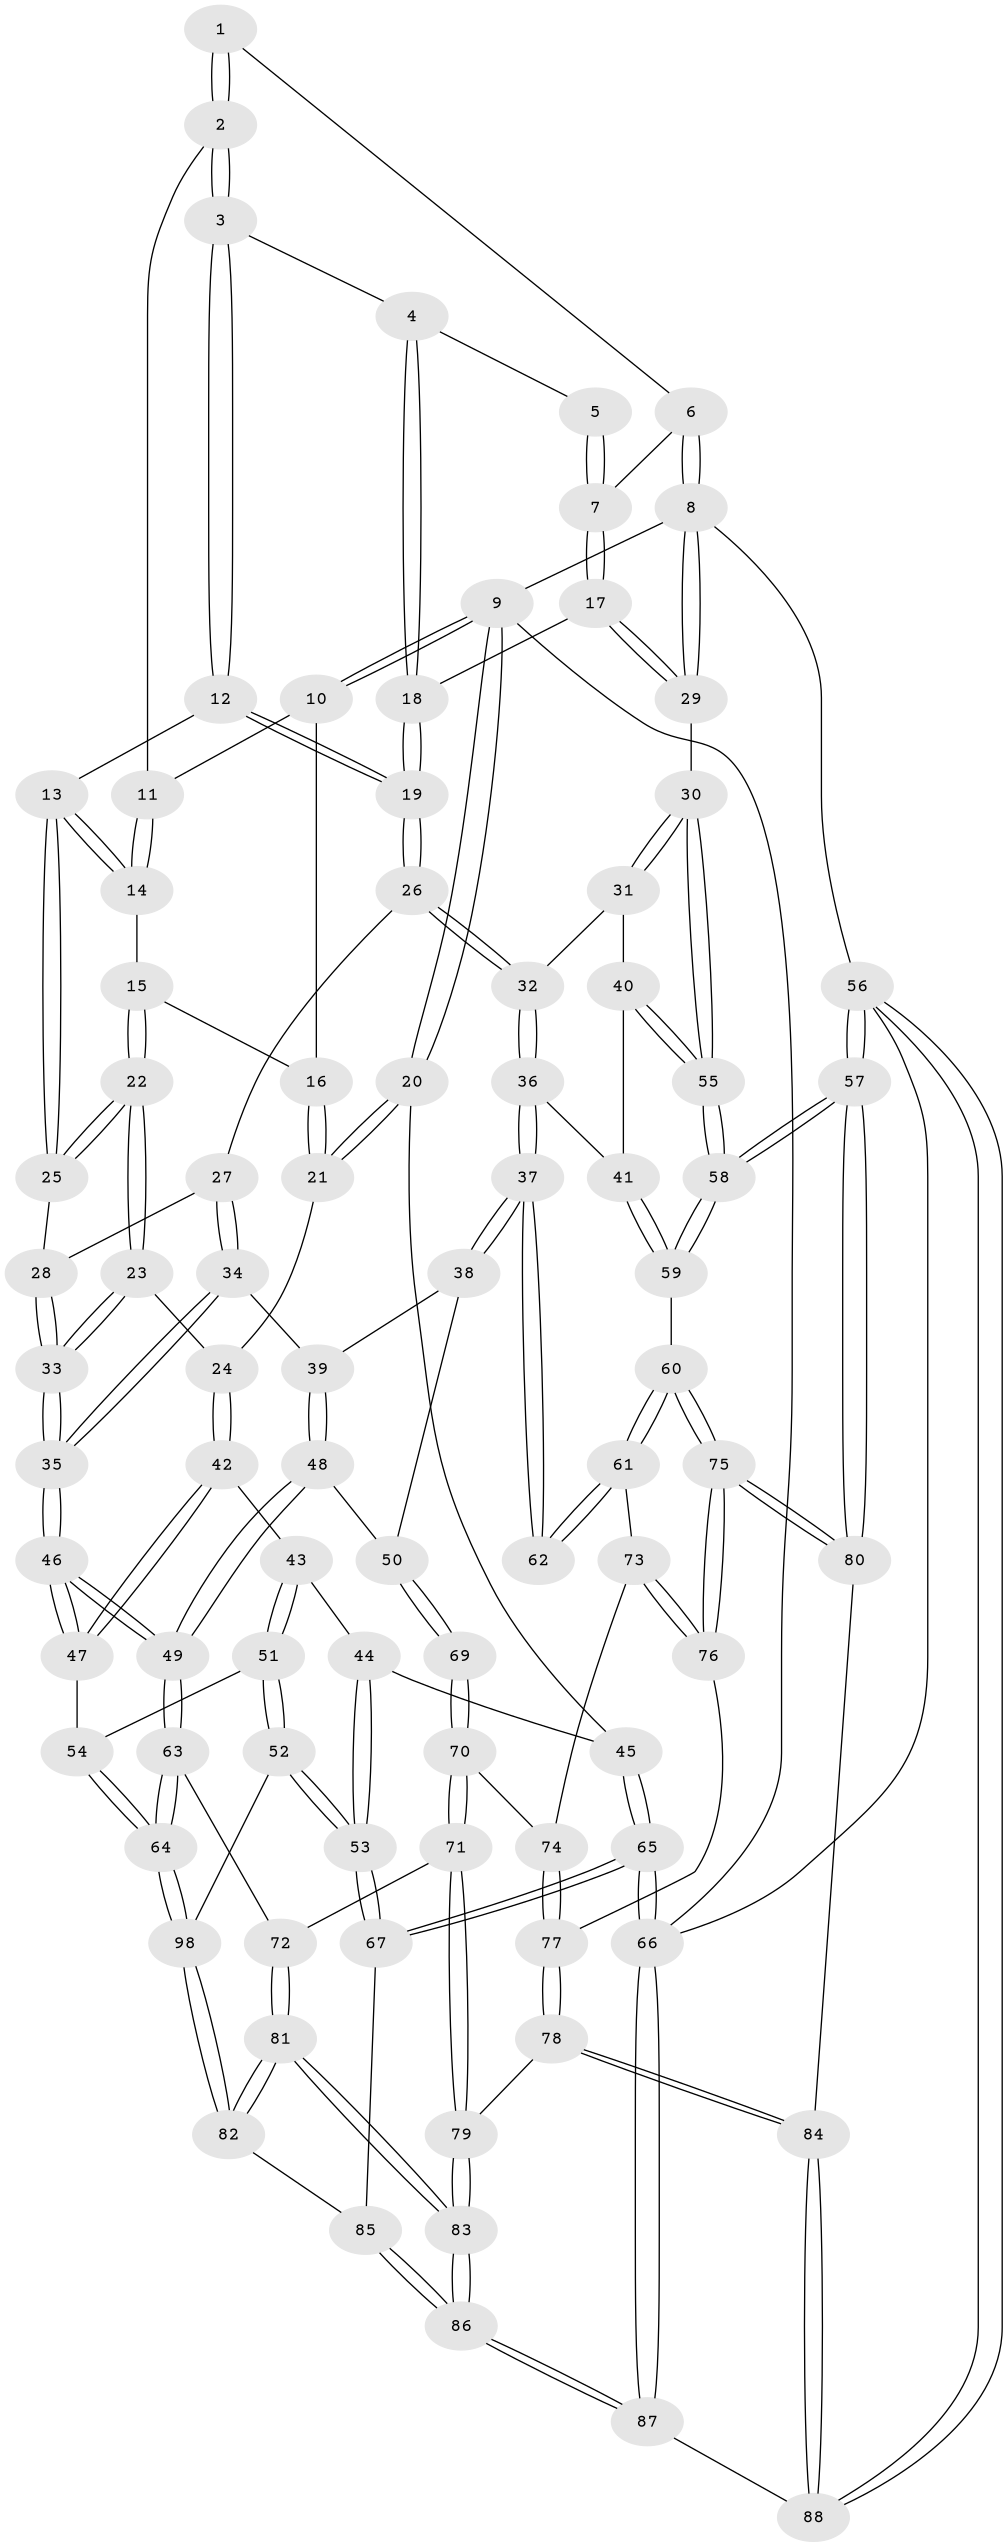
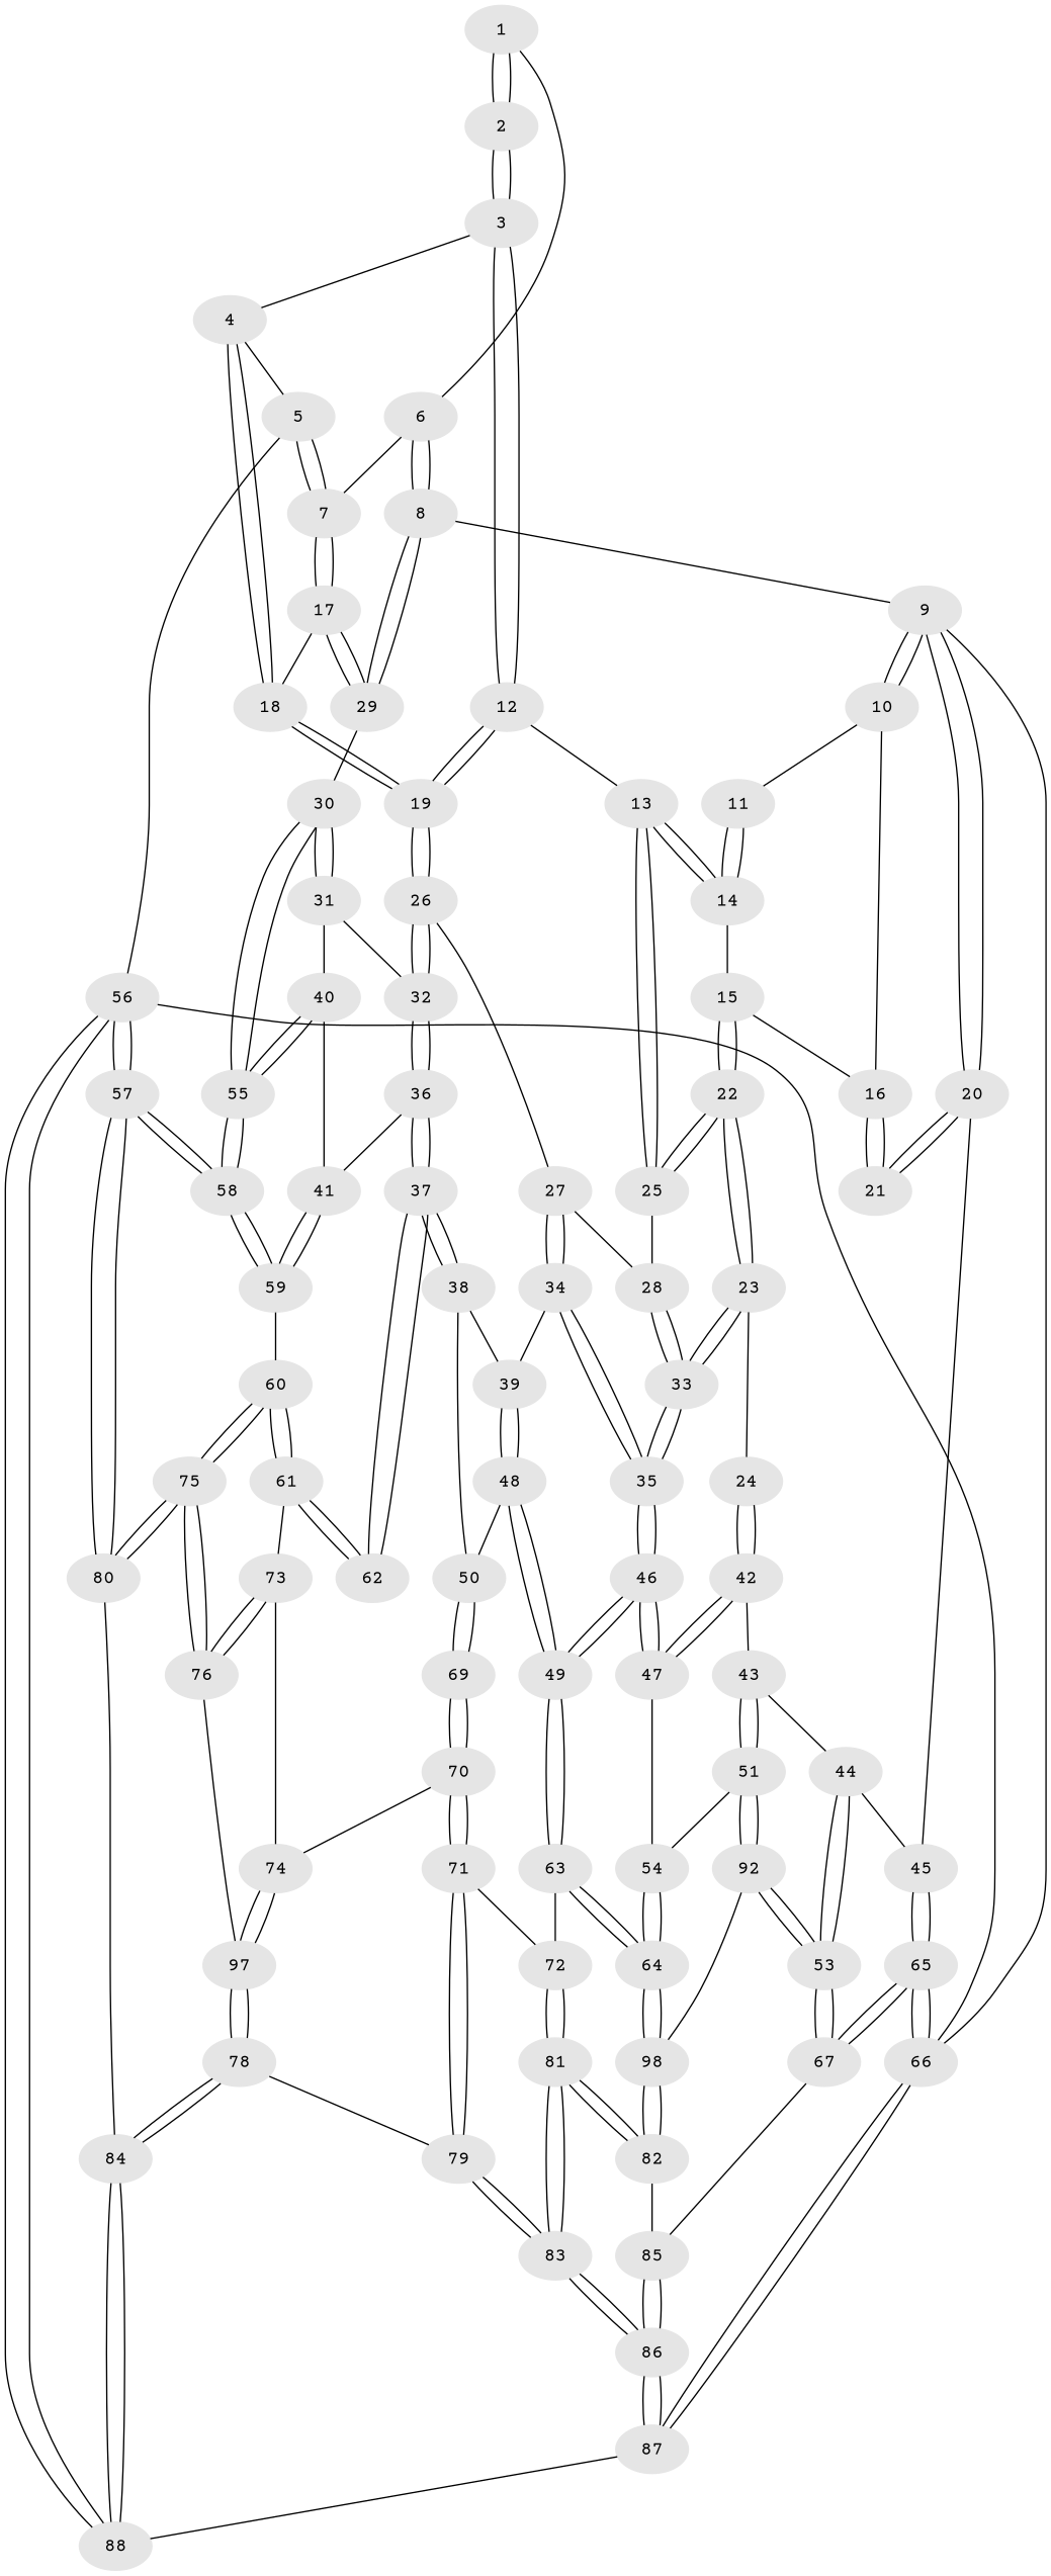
  graph {
    fontname="Courier Prime"
    node [color=gray90 fontname="Courier Prime" style=filled]
    edge [fontname="Courier Prime"]
    1
    2
    6
    3
    11
    7
    8
    4
    12
    14
    5
    18
    13
    19
    17
    9
    29
    56
    10
    20
    66
    30
    57
    88
    16
    21
    45
    87
    15
    25
    26
    28
    22
    23
    24
    27
    32
    65
    42
    33
    35
    43
    47
    34
    36
    39
    31
    55
    40
    58
    41
    37
    46
    48
    49
    38
    62
    59
    50
    69
    60
    44
    51
    54
    53
-   52
+   52 [label=92]
    67
    63
    64
    72
    70
    n72 [label=98]
    82
    85
    80
    84
    61
    75
    73
    76
    74
    81
    86
    71
    79
-   77
+   77 [label=97]
    83
    78
    1 -- 2
    1 -- 2
    1 -- 6
    2 -- 3
    2 -- 3
-   2 -- 11
    6 -- 7
    6 -- 8
    6 -- 8
    3 -- 4
    3 -- 12
    3 -- 12
    11 -- 14
    11 -- 14
    7 -- 17
    7 -- 17
    8 -- 9
    8 -- 29
    8 -- 29
-   8 -- 56
+   5 -- 56
    4 -- 5
    4 -- 18
    4 -- 18
    12 -- 13
    12 -- 19
    12 -- 19
    14 -- 15
    5 -- 7
    5 -- 7
    18 -- 19
    18 -- 19
    13 -- 14
    13 -- 14
    13 -- 25
    13 -- 25
    19 -- 26
    19 -- 26
    17 -- 18
    17 -- 29
    17 -- 29
    9 -- 10
    9 -- 10
    9 -- 20
    9 -- 20
    9 -- 66
    29 -- 30
    56 -- 66
    56 -- 57
    56 -- 57
    56 -- 88
    56 -- 88
    10 -- 11
    10 -- 16
    20 -- 21
    20 -- 21
    20 -- 45
    66 -- 87
    66 -- 87
    30 -- 31
    30 -- 31
    30 -- 55
    30 -- 55
    57 -- 58
    57 -- 58
    57 -- 80
    57 -- 80
    16 -- 21
    16 -- 21
-   21 -- 24
    45 -- 65
    45 -- 65
    87 -- 88
    15 -- 16
    15 -- 22
    15 -- 22
    25 -- 28
    26 -- 27
    26 -- 32
    26 -- 32
    28 -- 33
    28 -- 33
    22 -- 25
    22 -- 25
    22 -- 23
    22 -- 23
    23 -- 24
    23 -- 33
    23 -- 33
    24 -- 42
    24 -- 42
    27 -- 28
    27 -- 34
    27 -- 34
    32 -- 36
    32 -- 36
    65 -- 66
    65 -- 66
    65 -- 67
    65 -- 67
    42 -- 43
    42 -- 47
    42 -- 47
    33 -- 35
    33 -- 35
    35 -- 46
    35 -- 46
    43 -- 44
    43 -- 51
    43 -- 51
    47 -- 54
    34 -- 35
    34 -- 35
    34 -- 39
    36 -- 41
    36 -- 37
    36 -- 37
    39 -- 48
    39 -- 48
    31 -- 32
    31 -- 40
    55 -- 58
    55 -- 58
    40 -- 55
    40 -- 55
    40 -- 41
    58 -- 59
    58 -- 59
    41 -- 59
    41 -- 59
    37 -- 38
    37 -- 38
    37 -- 62
    37 -- 62
    46 -- 47
    46 -- 47
    46 -- 49
    46 -- 49
    48 -- 49
    48 -- 49
    48 -- 50
    49 -- 63
    49 -- 63
    38 -- 39
    38 -- 50
    59 -- 60
    50 -- 69
    50 -- 69
    69 -- 70
    69 -- 70
    60 -- 61
    60 -- 61
    60 -- 75
    60 -- 75
    44 -- 45
    44 -- 53
    44 -- 53
    51 -- 54
    51 -- 52
    51 -- 52
    54 -- 64
    54 -- 64
    53 -- 67
    53 -- 67
    52 -- 53
    52 -- 53
    52 -- n72
    67 -- 85
    63 -- 64
    63 -- 64
    63 -- 72
    64 -- n72
    64 -- n72
    72 -- 81
    72 -- 81
    70 -- 74
    70 -- 71
    70 -- 71
    n72 -- 82
    n72 -- 82
    82 -- 85
    85 -- 86
    85 -- 86
    80 -- 84
    84 -- 88
    84 -- 88
    61 -- 62
    61 -- 62
    61 -- 73
    75 -- 80
    75 -- 80
    75 -- 76
    75 -- 76
    73 -- 76
    73 -- 76
    73 -- 74
    76 -- 77
    74 -- 77
    74 -- 77
    81 -- 82
    81 -- 82
    81 -- 83
    81 -- 83
    86 -- 87
    86 -- 87
    71 -- 72
    71 -- 79
    71 -- 79
    79 -- 83
    79 -- 83
    77 -- 78
    77 -- 78
    83 -- 86
    83 -- 86
    78 -- 84
    78 -- 84
    78 -- 79
  }
